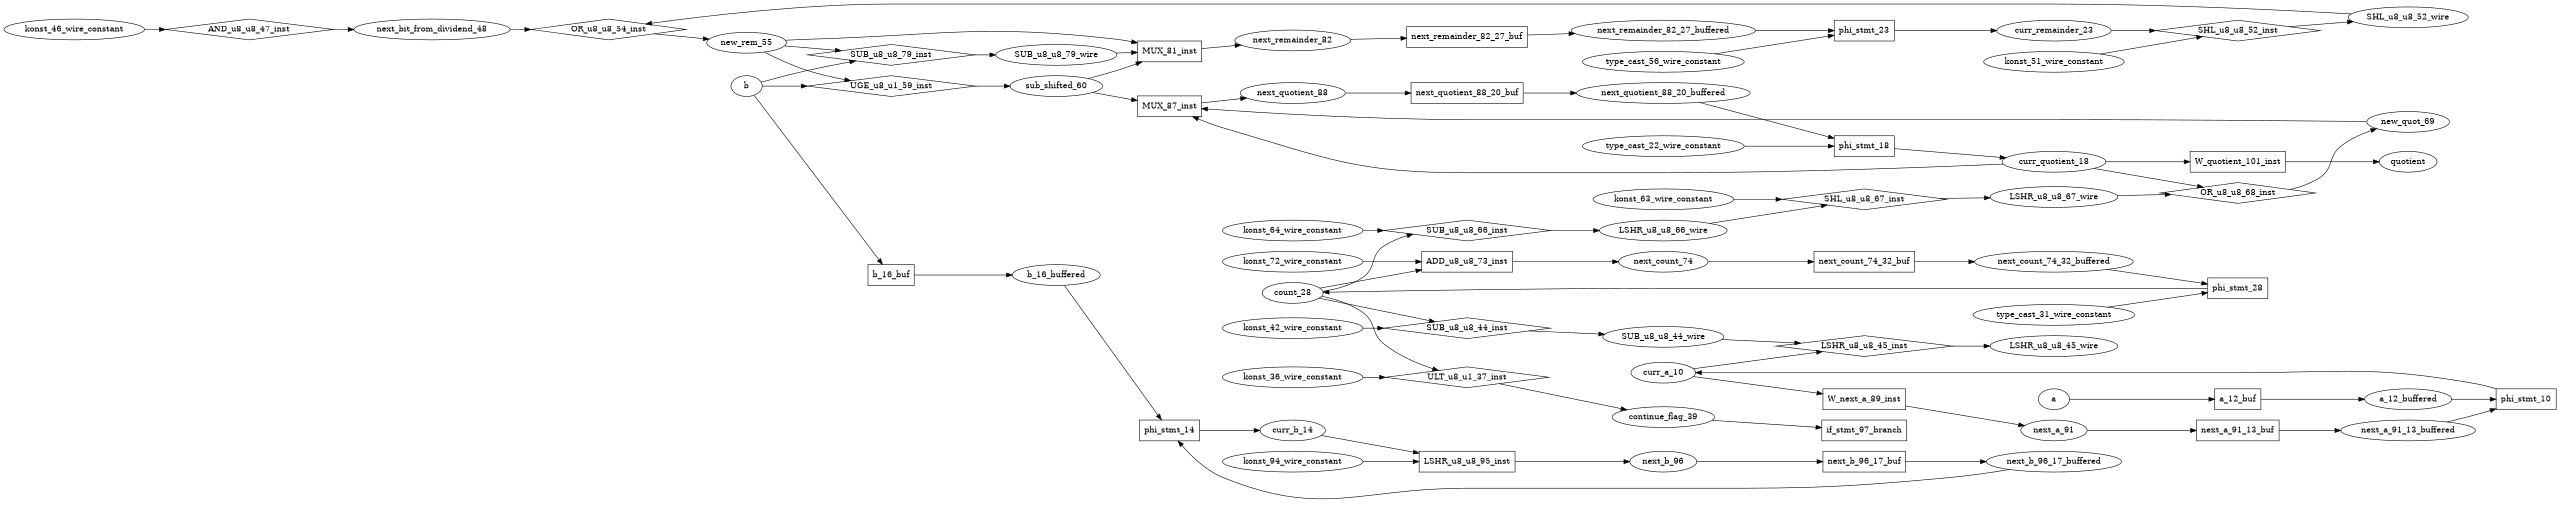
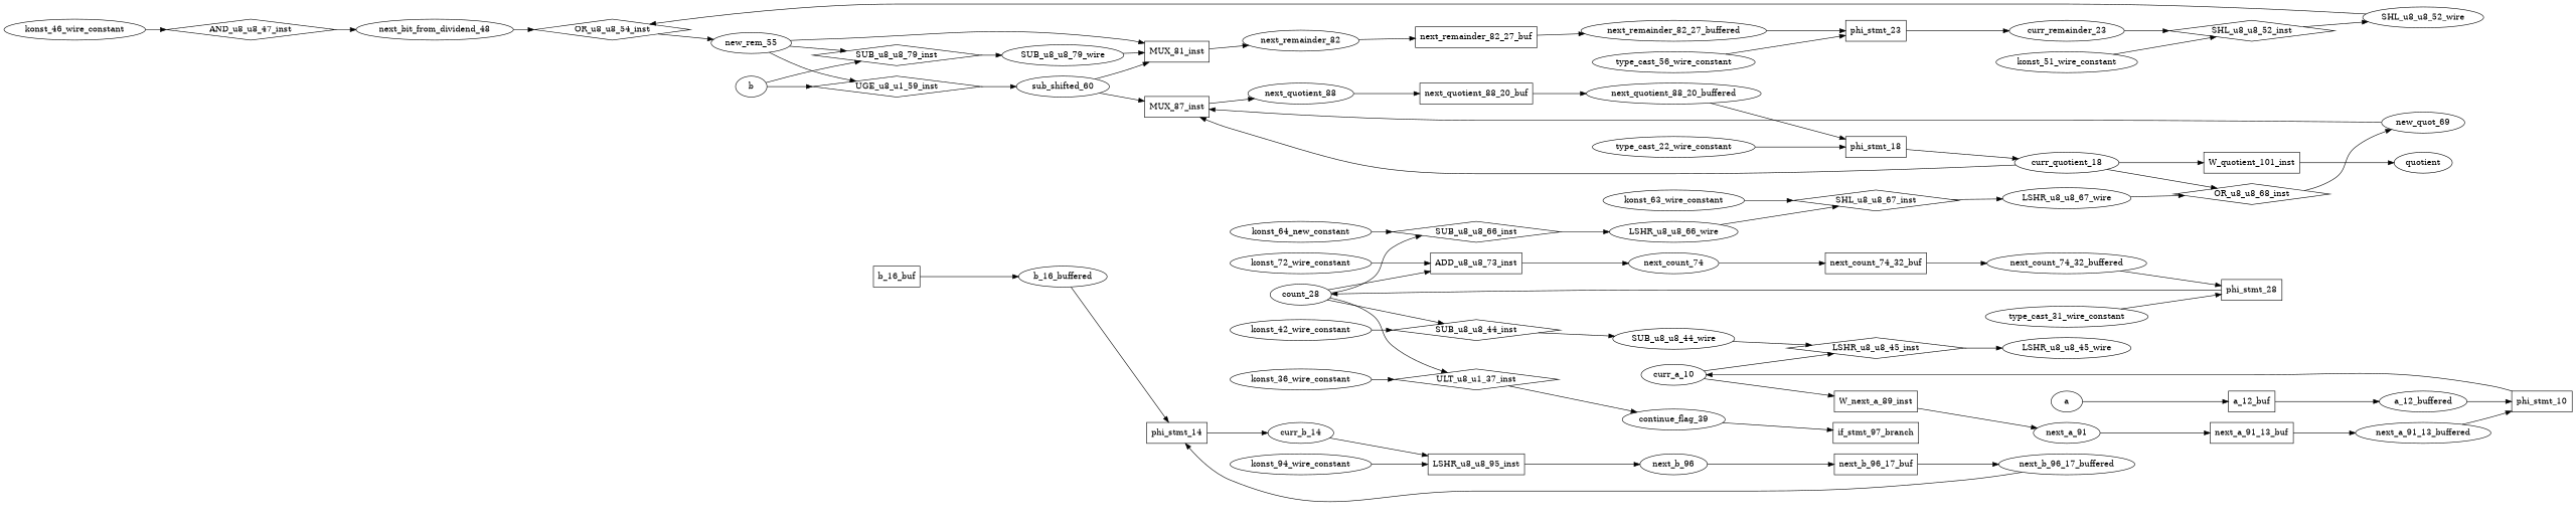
  digraph {
    rankdir=LR
    node [shape=ellipse]
    AND_u8_u8_47_inst [shape=diamond]
    next_bit_from_dividend_48
    OR_u8_u8_54_inst [shape=diamond]
    SHL_u8_u8_52_wire
    new_rem_55
    n6 [label=LSHR_u8_u8_67_wire]
    OR_u8_u8_68_inst [shape=diamond]
    new_quot_69
    LSHR_u8_u8_45_inst [shape=diamond]
    SUB_u8_u8_44_wire
    LSHR_u8_u8_45_wire
    n12 [label=LSHR_u8_u8_66_wire]
    SHL_u8_u8_67_inst [shape=diamond]
    MUX_81_inst [shape=rectangle]
    SUB_u8_u8_79_wire
    next_remainder_82
    phi_stmt_10 [shape=rectangle]
    a_12_buffered
    curr_a_10
    phi_stmt_14 [shape=rectangle]
    b_16_buffered
    curr_b_14
    if_stmt_97_branch [shape=rectangle]
    continue_flag_39
    ADD_u8_u8_73_inst [shape=rectangle]
    count_28
    SUB_u8_u8_44_inst [shape=diamond]
    SUB_u8_u8_66_inst [shape=diamond]
    ULT_u8_u1_37_inst [shape=diamond]
    next_count_74
    W_next_a_89_inst [shape=rectangle]
    next_a_91
    LSHR_u8_u8_95_inst [shape=rectangle]
    next_b_96
    curr_quotient_18
    MUX_87_inst [shape=rectangle]
    W_quotient_101_inst [shape=rectangle]
    next_quotient_88
    quotient [shape=""]
    SHL_u8_u8_52_inst [shape=diamond]
    curr_remainder_23
    konst_36_wire_constant
    konst_42_wire_constant
    konst_46_wire_constant
    konst_51_wire_constant
    konst_63_wire_constant
-   konst_64_wire_constant
+   konst_64_wire_constant [label=konst_64_new_constant]
    konst_72_wire_constant
    konst_94_wire_constant
    SUB_u8_u8_79_inst [shape=diamond]
    UGE_u8_u1_59_inst [shape=diamond]
    sub_shifted_60
    next_a_91_13_buf [shape=rectangle]
    next_a_91_13_buffered
    next_b_96_17_buf [shape=rectangle]
    next_b_96_17_buffered
    next_count_74_32_buf [shape=rectangle]
    next_count_74_32_buffered
    phi_stmt_28 [shape=rectangle]
    next_quotient_88_20_buf [shape=rectangle]
    next_quotient_88_20_buffered
    phi_stmt_18 [shape=rectangle]
    next_remainder_82_27_buf [shape=rectangle]
    next_remainder_82_27_buffered
    phi_stmt_23 [shape=rectangle]
    type_cast_22_wire_constant
    n67 [label=type_cast_56_wire_constant]
    type_cast_31_wire_constant
    b [shape=""]
    b_16_buf [shape=rectangle]
    a_12_buf [shape=rectangle]
    a [shape=""]
    AND_u8_u8_47_inst -> next_bit_from_dividend_48
    next_bit_from_dividend_48 -> OR_u8_u8_54_inst
    OR_u8_u8_54_inst -> new_rem_55
    SHL_u8_u8_52_wire -> OR_u8_u8_54_inst
    new_rem_55 -> MUX_81_inst
    new_rem_55 -> SUB_u8_u8_79_inst
    new_rem_55 -> UGE_u8_u1_59_inst
    n6 -> OR_u8_u8_68_inst
    OR_u8_u8_68_inst -> new_quot_69
    new_quot_69 -> MUX_87_inst
    LSHR_u8_u8_45_inst -> LSHR_u8_u8_45_wire
    SUB_u8_u8_44_wire -> LSHR_u8_u8_45_inst
    n12 -> SHL_u8_u8_67_inst
    SHL_u8_u8_67_inst -> n6
    MUX_81_inst -> next_remainder_82
    SUB_u8_u8_79_wire -> MUX_81_inst
    next_remainder_82 -> next_remainder_82_27_buf
    phi_stmt_10 -> curr_a_10
    a_12_buffered -> phi_stmt_10
    curr_a_10 -> LSHR_u8_u8_45_inst
    curr_a_10 -> W_next_a_89_inst
    phi_stmt_14 -> curr_b_14
    b_16_buffered -> phi_stmt_14
    curr_b_14 -> LSHR_u8_u8_95_inst
    continue_flag_39 -> if_stmt_97_branch
    ADD_u8_u8_73_inst -> next_count_74
    count_28 -> ADD_u8_u8_73_inst
    count_28 -> SUB_u8_u8_44_inst
    count_28 -> SUB_u8_u8_66_inst
    count_28 -> ULT_u8_u1_37_inst
    SUB_u8_u8_44_inst -> SUB_u8_u8_44_wire
    SUB_u8_u8_66_inst -> n12
    ULT_u8_u1_37_inst -> continue_flag_39
    next_count_74 -> next_count_74_32_buf
    W_next_a_89_inst -> next_a_91
    next_a_91 -> next_a_91_13_buf
    LSHR_u8_u8_95_inst -> next_b_96
    next_b_96 -> next_b_96_17_buf
    curr_quotient_18 -> OR_u8_u8_68_inst
    curr_quotient_18 -> MUX_87_inst
    curr_quotient_18 -> W_quotient_101_inst
    MUX_87_inst -> next_quotient_88
    W_quotient_101_inst -> quotient
    next_quotient_88 -> next_quotient_88_20_buf
    SHL_u8_u8_52_inst -> SHL_u8_u8_52_wire
    curr_remainder_23 -> SHL_u8_u8_52_inst
    konst_36_wire_constant -> ULT_u8_u1_37_inst
    konst_42_wire_constant -> SUB_u8_u8_44_inst
    konst_46_wire_constant -> AND_u8_u8_47_inst
    konst_51_wire_constant -> SHL_u8_u8_52_inst
    konst_63_wire_constant -> SHL_u8_u8_67_inst
    konst_64_wire_constant -> SUB_u8_u8_66_inst
    konst_72_wire_constant -> ADD_u8_u8_73_inst
    konst_94_wire_constant -> LSHR_u8_u8_95_inst
    SUB_u8_u8_79_inst -> SUB_u8_u8_79_wire
    UGE_u8_u1_59_inst -> sub_shifted_60
    sub_shifted_60 -> MUX_81_inst
    sub_shifted_60 -> MUX_87_inst
    next_a_91_13_buf -> next_a_91_13_buffered
    next_a_91_13_buffered -> phi_stmt_10
    next_b_96_17_buf -> next_b_96_17_buffered
    next_b_96_17_buffered -> phi_stmt_14
    next_count_74_32_buf -> next_count_74_32_buffered
    next_count_74_32_buffered -> phi_stmt_28
    phi_stmt_28 -> count_28
    next_quotient_88_20_buf -> next_quotient_88_20_buffered
    next_quotient_88_20_buffered -> phi_stmt_18
    phi_stmt_18 -> curr_quotient_18
    next_remainder_82_27_buf -> next_remainder_82_27_buffered
    next_remainder_82_27_buffered -> phi_stmt_23
    phi_stmt_23 -> curr_remainder_23
    type_cast_22_wire_constant -> phi_stmt_18
    n67 -> phi_stmt_23
    type_cast_31_wire_constant -> phi_stmt_28
    b -> SUB_u8_u8_79_inst
    b -> UGE_u8_u1_59_inst
-   b -> b_16_buf
    b_16_buf -> b_16_buffered
    a_12_buf -> a_12_buffered
    a -> a_12_buf
  }
